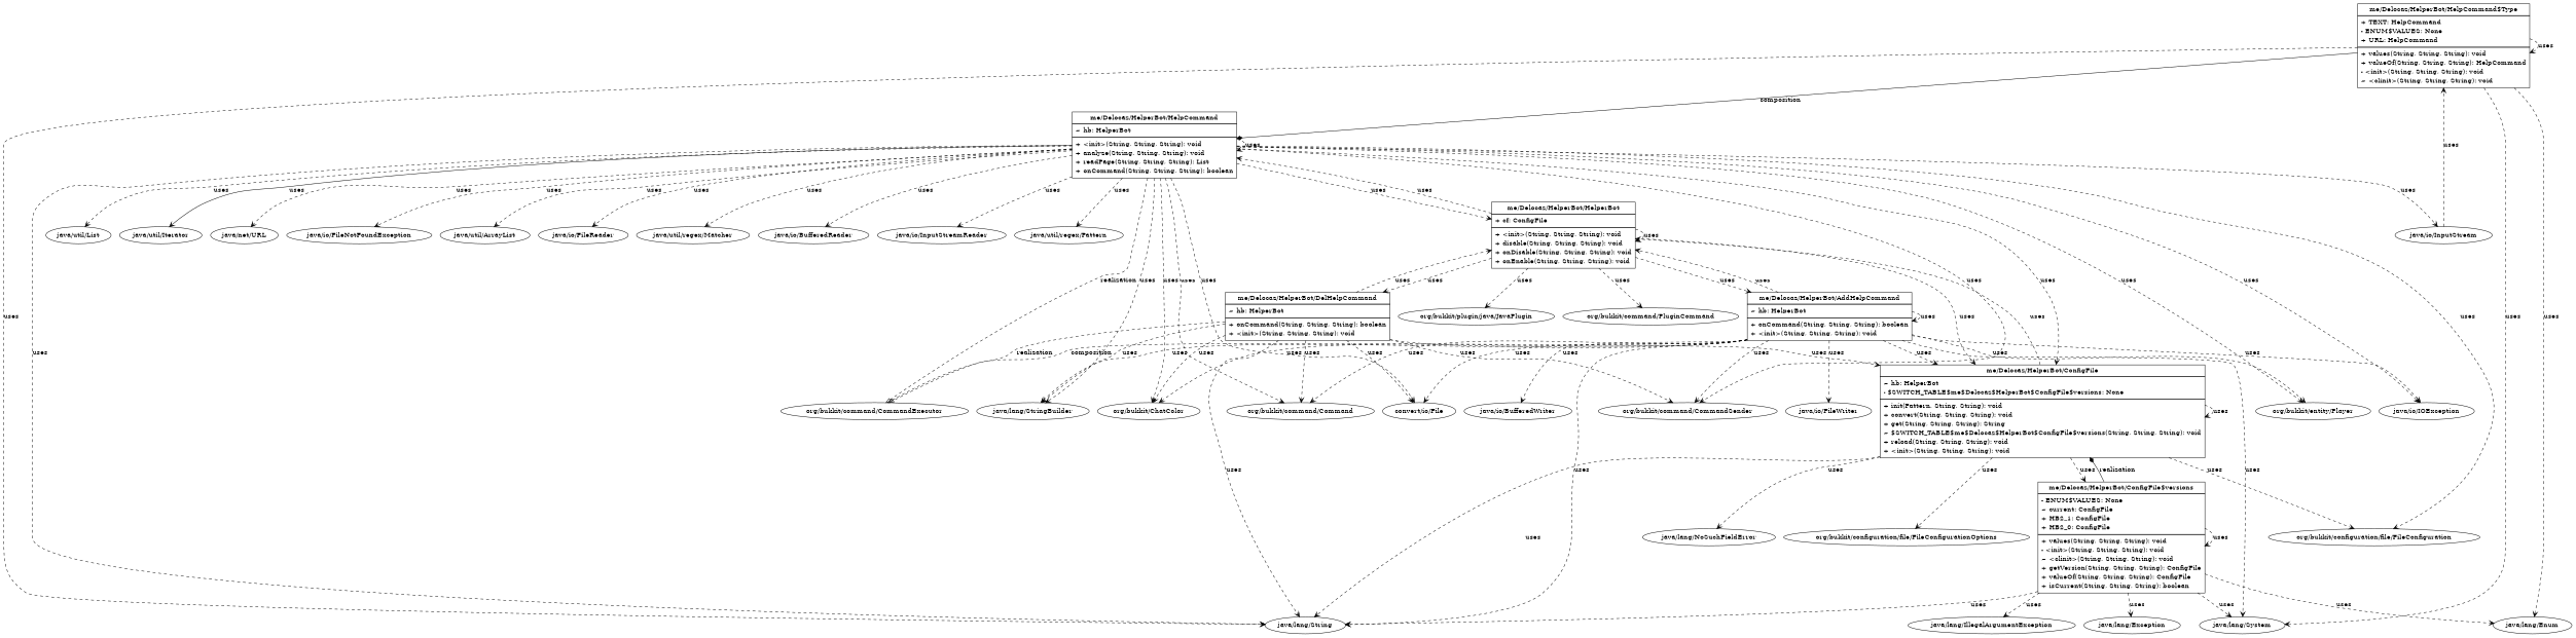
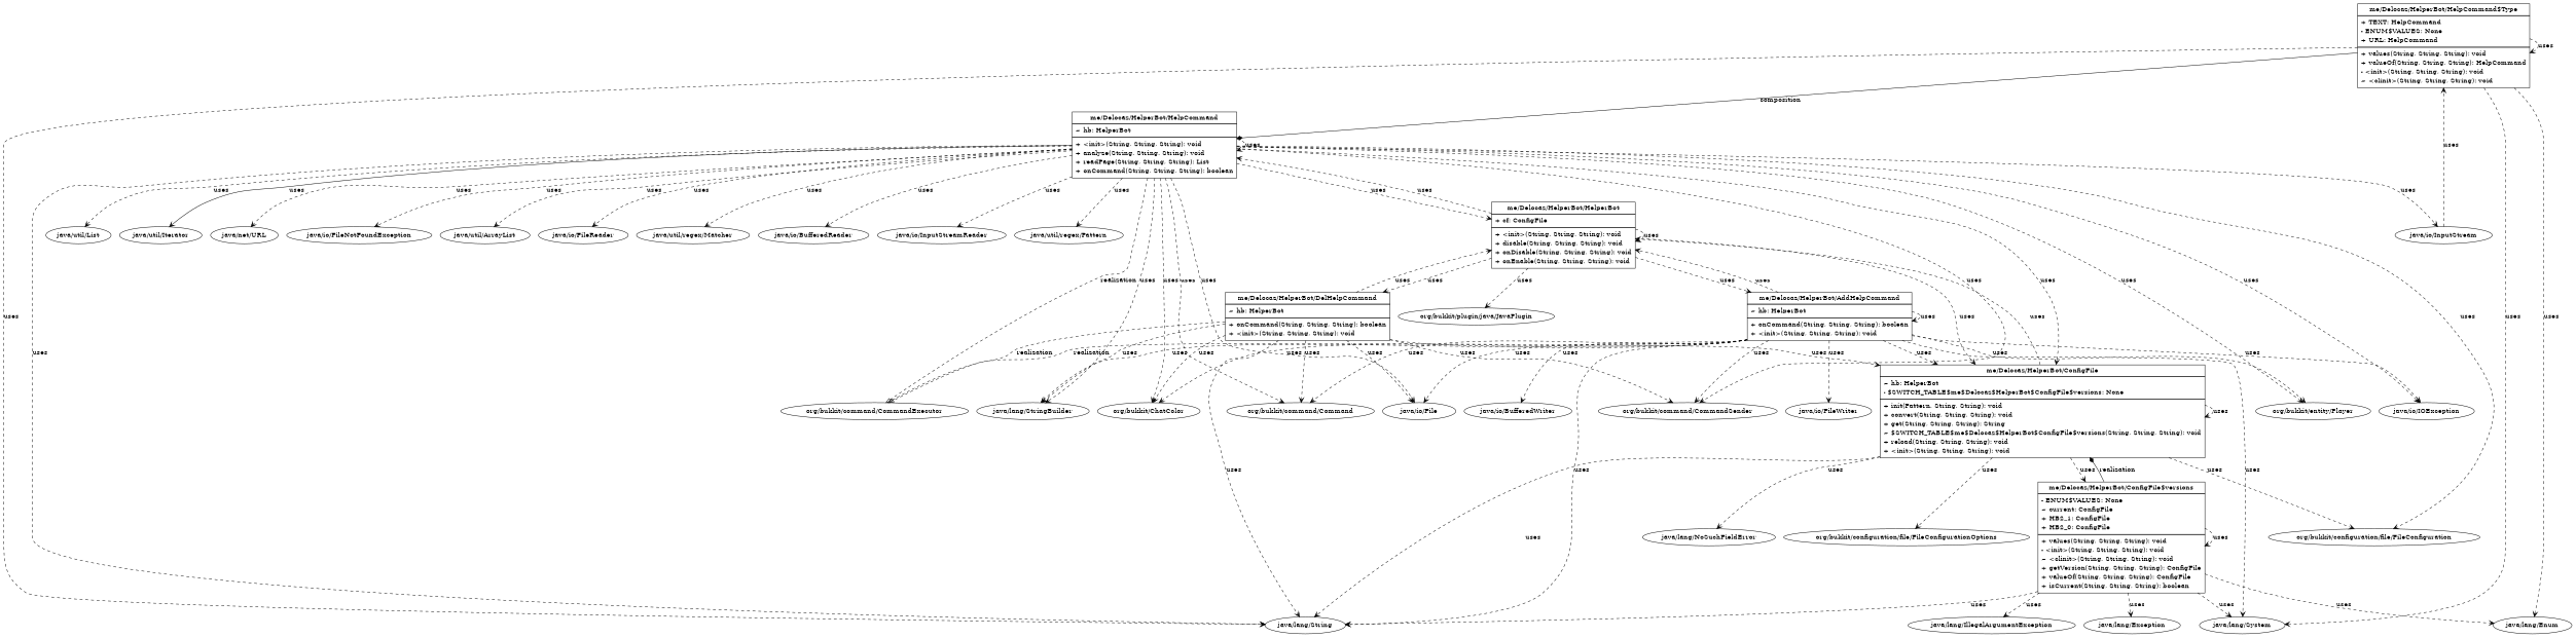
  digraph {
    edge [arrowhead=vee style=dashed]
    n1 [label=< <table border="0" cellborder="1" cellspacing="0" cellpadding="4">     <tr><td>me/Delocaz/HelperBot/HelpCommand$Type</td></tr>     <tr><td><table align="left" border="0" cellborder="0" cellspacing="0"><tr><td align="left">+ TEXT: HelpCommand</td></tr><tr><td align="left">- ENUM$VALUES: None</td></tr><tr><td align="left">+ URL: HelpCommand</td></tr></table></td></tr>     <tr><td><table align="left" border="0" cellborder="0" cellspacing="0"><tr><td align="left">+ values(String, String, String): void</td></tr><tr><td align="left">+ valueOf(String, String, String): HelpCommand</td></tr><tr><td align="left">- &lt;init&gt;(String, String, String): void</td></tr><tr><td align="left">~ &lt;clinit&gt;(String, String, String): void</td></tr></table></td></tr> </table>> shape=plain]
    n2 [label=< <table border="0" cellborder="1" cellspacing="0" cellpadding="4">     <tr><td>me/Delocaz/HelperBot/HelpCommand</td></tr>     <tr><td><table align="left" border="0" cellborder="0" cellspacing="0"><tr><td align="left">~ hb: HelperBot</td></tr></table></td></tr>     <tr><td><table align="left" border="0" cellborder="0" cellspacing="0"><tr><td align="left">+ &lt;init&gt;(String, String, String): void</td></tr><tr><td align="left">+ analyze(String, String, String): void</td></tr><tr><td align="left">+ readPage(String, String, String): List</td></tr><tr><td align="left">+ onCommand(String, String, String): boolean</td></tr></table></td></tr> </table>> shape=plain]
    "java/lang/System"
    "java/lang/String"
    "java/lang/Enum"
    n6 [label=< <table border="0" cellborder="1" cellspacing="0" cellpadding="4">     <tr><td>me/Delocaz/HelperBot/HelperBot</td></tr>     <tr><td><table align="left" border="0" cellborder="0" cellspacing="0"><tr><td align="left">+ cf: ConfigFile</td></tr></table></td></tr>     <tr><td><table align="left" border="0" cellborder="0" cellspacing="0"><tr><td align="left">+ &lt;init&gt;(String, String, String): void</td></tr><tr><td align="left">+ disable(String, String, String): void</td></tr><tr><td align="left">+ onDisable(String, String, String): void</td></tr><tr><td align="left">+ onEnable(String, String, String): void</td></tr></table></td></tr> </table>> shape=plain]
    n7 [label=< <table border="0" cellborder="1" cellspacing="0" cellpadding="4">     <tr><td>me/Delocaz/HelperBot/ConfigFile</td></tr>     <tr><td><table align="left" border="0" cellborder="0" cellspacing="0"><tr><td align="left">~ hb: HelperBot</td></tr><tr><td align="left">- $SWITCH_TABLE$me$Delocaz$HelperBot$ConfigFile$versions: None</td></tr></table></td></tr>     <tr><td><table align="left" border="0" cellborder="0" cellspacing="0"><tr><td align="left">+ init(Pattern, String, String): void</td></tr><tr><td align="left">+ convert(String, String, String): void</td></tr><tr><td align="left">+ get(String, String, String): String</td></tr><tr><td align="left">~ $SWITCH_TABLE$me$Delocaz$HelperBot$ConfigFile$versions(String, String, String): void</td></tr><tr><td align="left">+ reload(String, String, String): void</td></tr><tr><td align="left">+ &lt;init&gt;(String, String, String): void</td></tr></table></td></tr> </table>> shape=plain]
    "org/bukkit/entity/Player"
-   "java/io/File" [label="convert/io/File"]
+   "java/io/File"
    "org/bukkit/command/CommandExecutor"
    "org/bukkit/command/CommandSender"
    "java/lang/StringBuilder"
    "org/bukkit/ChatColor"
    "org/bukkit/command/Command"
    "java/io/IOException"
    "org/bukkit/configuration/file/FileConfiguration"
    "java/util/List"
    "java/io/InputStream"
    "java/util/Iterator"
    "java/net/URL"
    "java/io/FileNotFoundException"
    "java/util/ArrayList"
    "java/io/FileReader"
    "java/util/regex/Matcher"
    "java/io/BufferedReader"
    "java/io/InputStreamReader"
    "java/util/regex/Pattern"
    n28 [label=< <table border="0" cellborder="1" cellspacing="0" cellpadding="4">     <tr><td>me/Delocaz/HelperBot/DelHelpCommand</td></tr>     <tr><td><table align="left" border="0" cellborder="0" cellspacing="0"><tr><td align="left">~ hb: HelperBot</td></tr></table></td></tr>     <tr><td><table align="left" border="0" cellborder="0" cellspacing="0"><tr><td align="left">+ onCommand(String, String, String): boolean</td></tr><tr><td align="left">+ &lt;init&gt;(String, String, String): void</td></tr></table></td></tr> </table>> shape=plain]
    n29 [label=< <table border="0" cellborder="1" cellspacing="0" cellpadding="4">     <tr><td>me/Delocaz/HelperBot/AddHelpCommand</td></tr>     <tr><td><table align="left" border="0" cellborder="0" cellspacing="0"><tr><td align="left">~ hb: HelperBot</td></tr></table></td></tr>     <tr><td><table align="left" border="0" cellborder="0" cellspacing="0"><tr><td align="left">+ onCommand(String, String, String): boolean</td></tr><tr><td align="left">+ &lt;init&gt;(String, String, String): void</td></tr></table></td></tr> </table>> shape=plain]
-   "org/bukkit/command/PluginCommand"
    "org/bukkit/plugin/java/JavaPlugin"
    n32 [label=< <table border="0" cellborder="1" cellspacing="0" cellpadding="4">     <tr><td>me/Delocaz/HelperBot/ConfigFile$versions</td></tr>     <tr><td><table align="left" border="0" cellborder="0" cellspacing="0"><tr><td align="left">- ENUM$VALUES: None</td></tr><tr><td align="left">~ current: ConfigFile</td></tr><tr><td align="left">+ HB2_1: ConfigFile</td></tr><tr><td align="left">+ HB2_0: ConfigFile</td></tr></table></td></tr>     <tr><td><table align="left" border="0" cellborder="0" cellspacing="0"><tr><td align="left">+ values(String, String, String): void</td></tr><tr><td align="left">- &lt;init&gt;(String, String, String): void</td></tr><tr><td align="left">~ &lt;clinit&gt;(String, String, String): void</td></tr><tr><td align="left">+ getVersion(String, String, String): ConfigFile</td></tr><tr><td align="left">+ valueOf(String, String, String): ConfigFile</td></tr><tr><td align="left">+ isCurrent(String, String, String): boolean</td></tr></table></td></tr> </table>> shape=plain]
    "java/lang/NoSuchFieldError"
    "org/bukkit/configuration/file/FileConfigurationOptions"
    "java/io/FileWriter"
    "java/io/BufferedWriter"
    "java/lang/IllegalArgumentException"
    "java/lang/Exception"
    n1 -> n1 [label=uses]
    n1 -> n2 [arrowhead=diamond label=composition style=solid]
    n1 -> "java/lang/System" [label=uses]
    n1 -> "java/lang/String" [label=uses]
    n1 -> "java/lang/Enum" [label=uses]
    n2 -> n2 [label=uses]
    n2 -> "java/lang/String" [label=uses]
    n2 -> n6 [label=uses]
    n2 -> n7 [label=uses]
    n2 -> "org/bukkit/entity/Player" [label=uses]
    n2 -> "java/io/File" [label=uses]
    n2 -> "org/bukkit/command/CommandExecutor" [arrowhead=onormal label=realization]
    n2 -> "org/bukkit/command/CommandSender" [label=uses]
    n2 -> "java/lang/StringBuilder" [label=uses]
    n2 -> "org/bukkit/ChatColor" [label=uses]
    n2 -> "org/bukkit/command/Command" [label=uses]
    n2 -> "java/io/IOException" [label=uses]
    n2 -> "org/bukkit/configuration/file/FileConfiguration" [label=uses]
    n2 -> "java/util/List" [label=uses]
    n2 -> "java/io/InputStream" [label=uses]
    n2 -> "java/util/Iterator" [label=uses style=solid]
    n2 -> "java/net/URL" [label=uses]
    n2 -> "java/io/FileNotFoundException" [label=uses]
    n2 -> "java/util/ArrayList" [label=uses]
    n2 -> "java/io/FileReader" [label=uses]
    n2 -> "java/util/regex/Matcher" [label=uses]
    n2 -> "java/io/BufferedReader" [label=uses]
    n2 -> "java/io/InputStreamReader" [label=uses]
    n2 -> "java/util/regex/Pattern" [label=uses]
    n6 -> n2 [label=uses]
    n6 -> n6 [label=uses]
    n6 -> n7 [label=uses]
    n6 -> n28 [label=uses]
    n6 -> n29 [label=uses]
-   n6 -> "org/bukkit/command/PluginCommand" [label=uses]
    n6 -> "org/bukkit/plugin/java/JavaPlugin" [label=uses]
    n7 -> "java/lang/String" [label=uses]
    n7 -> n6 [label=uses]
    n7 -> n7 [label=uses]
    n7 -> "org/bukkit/configuration/file/FileConfiguration" [label=uses]
    n7 -> n32 [label=uses]
    n7 -> "java/lang/NoSuchFieldError" [label=uses]
    n7 -> "org/bukkit/configuration/file/FileConfigurationOptions" [label=uses]
    "java/io/InputStream" -> n1 [label=uses]
    n28 -> "java/lang/String" [label=uses]
    n28 -> n6 [label=uses]
    n28 -> n7 [label=uses]
    n28 -> "java/io/File" [label=uses]
    n28 -> "org/bukkit/command/CommandExecutor" [arrowhead=onormal label=realization]
    n28 -> "org/bukkit/command/CommandSender" [label=uses]
    n28 -> "java/lang/StringBuilder" [label=uses]
    n28 -> "org/bukkit/ChatColor" [label=uses]
    n28 -> "org/bukkit/command/Command" [label=uses]
    n29 -> "java/lang/System" [label=uses]
    n29 -> "java/lang/String" [label=uses]
    n29 -> n6 [label=uses]
    n29 -> n7 [label=uses]
    n29 -> "org/bukkit/entity/Player" [label=uses]
    n29 -> "java/io/File" [label=uses]
-   n29 -> "org/bukkit/command/CommandExecutor" [arrowhead=onormal label=composition]
+   n29 -> "org/bukkit/command/CommandExecutor" [arrowhead=onormal label=realization]
    n29 -> "org/bukkit/command/CommandSender" [label=uses]
    n29 -> "java/lang/StringBuilder" [label=uses]
    n29 -> "org/bukkit/ChatColor" [label=uses]
    n29 -> "org/bukkit/command/Command" [label=uses]
    n29 -> "java/io/IOException" [label=uses]
    n29 -> n29 [label=uses]
    n29 -> "java/io/FileWriter" [label=uses]
    n29 -> "java/io/BufferedWriter" [label=uses]
    n32 -> "java/lang/System" [label=uses]
    n32 -> "java/lang/String" [label=uses]
    n32 -> "java/lang/Enum" [label=uses]
    n32 -> n7 [arrowhead=diamond label=realization style=solid]
    n32 -> n32 [label=uses]
    n32 -> "java/lang/IllegalArgumentException" [label=uses]
    n32 -> "java/lang/Exception" [label=uses]
  }
